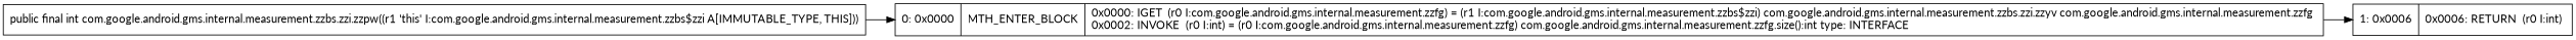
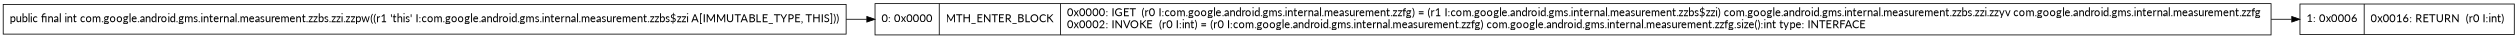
  digraph {
    rankdir=LR
    fontname=Lato
    node [shape=record fontname=Lato]
    edge [fontname=Lato]
    n1 [label="{0\:\ 0x0000|MTH_ENTER_BLOCK\l|0x0000: IGET  (r0 I:com.google.android.gms.internal.measurement.zzfg) = (r1 I:com.google.android.gms.internal.measurement.zzbs$zzi) com.google.android.gms.internal.measurement.zzbs.zzi.zzyv com.google.android.gms.internal.measurement.zzfg \l0x0002: INVOKE  (r0 I:int) = (r0 I:com.google.android.gms.internal.measurement.zzfg) com.google.android.gms.internal.measurement.zzfg.size():int type: INTERFACE \l}"]
-   n2 [label="{1\:\ 0x0006|0x0006: RETURN  (r0 I:int) \l}"]
+   n2 [label="{1\:\ 0x0006|0x0016: RETURN  (r0 I:int) \l}"]
    n3 [label="{public final int com.google.android.gms.internal.measurement.zzbs.zzi.zzpw((r1 'this' I:com.google.android.gms.internal.measurement.zzbs$zzi A[IMMUTABLE_TYPE, THIS])) }"]
    n1 -> n2
    n3 -> n1
  }
